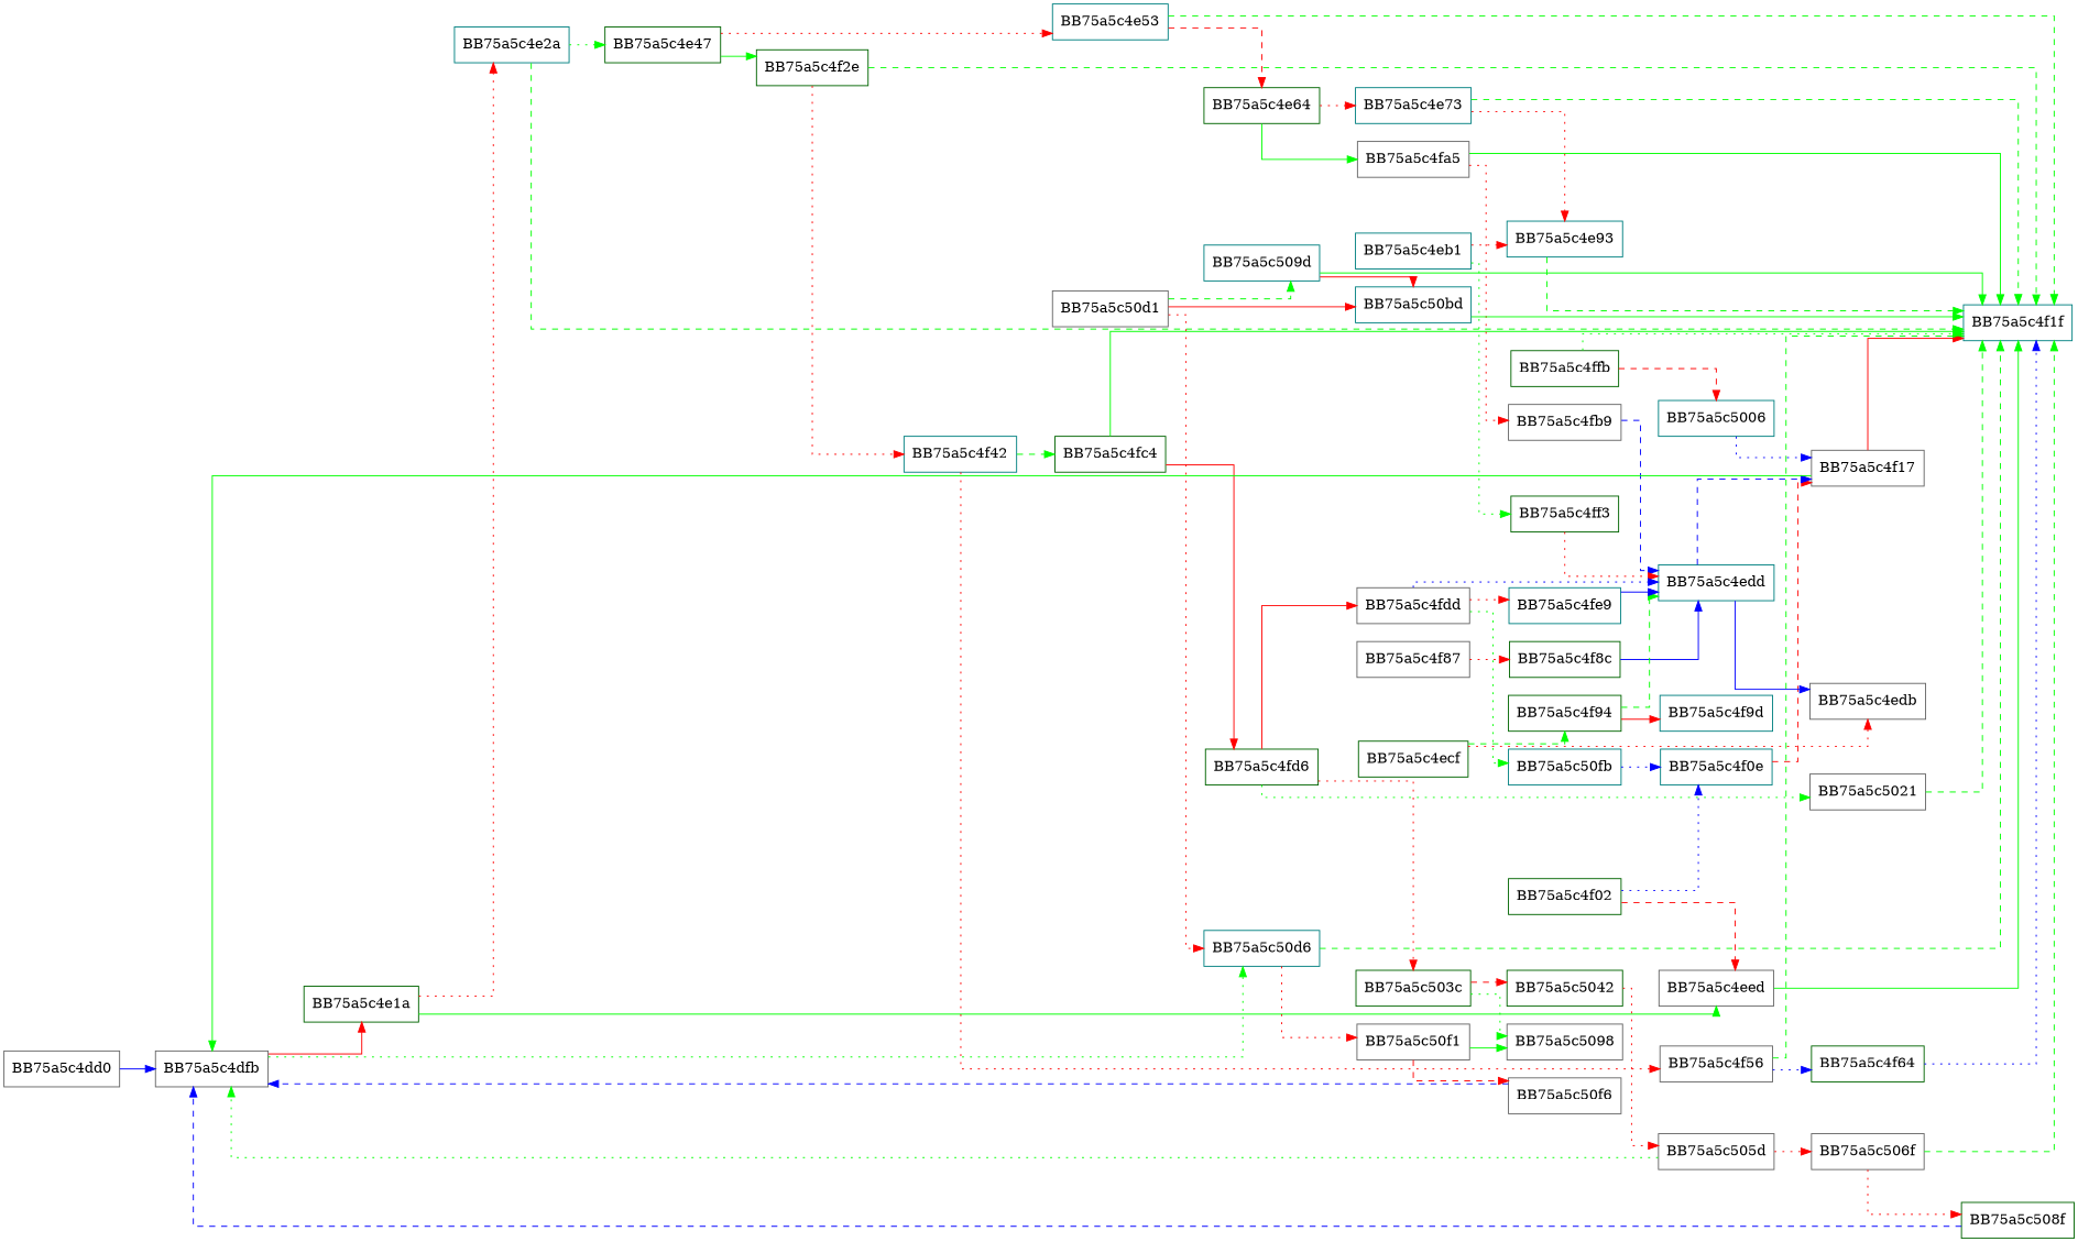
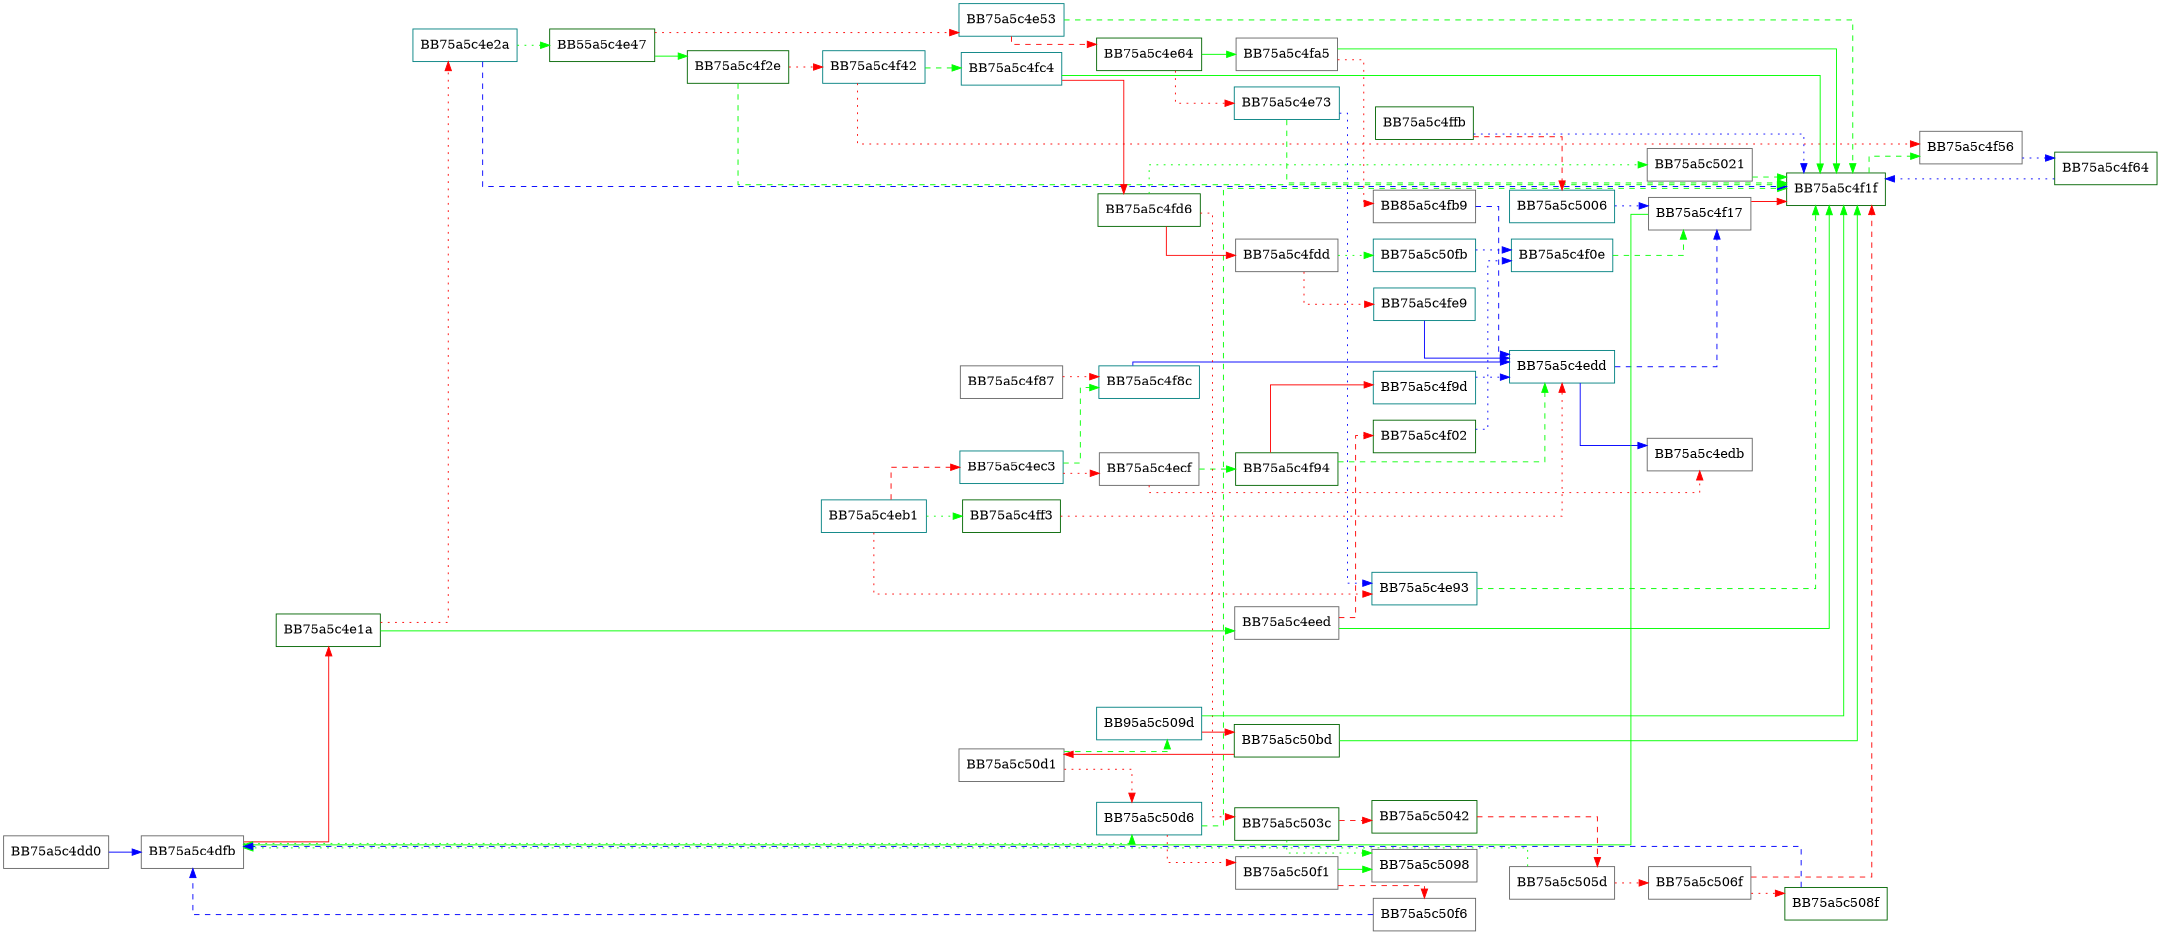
  digraph {
    rankdir=LR
    splines=ortho
    node [color=gray40 shape=box]
    edge [color=red style=dotted]
    BB75a5c4dd0
    BB75a5c4dfb
    BB75a5c4e1a [color=darkgreen]
    BB75a5c50d6 [color=teal]
-   BB75a5c4f1f [color=teal]
+   BB75a5c4f1f [color=darkgreen]
    BB75a5c4eed
    BB75a5c4e2a [color=teal]
    BB75a5c4f02 [color=darkgreen]
-   BB75a5c4e47 [color=darkgreen]
+   BB75a5c4e47 [color=darkgreen label=BB55a5c4e47]
    BB75a5c4f0e [color=teal]
    BB75a5c4f2e [color=darkgreen]
    BB75a5c4e53 [color=teal]
    BB75a5c4f42 [color=teal]
    BB75a5c4e64 [color=darkgreen]
-   BB75a5c4fc4 [color=darkgreen]
+   BB75a5c4fc4 [color=teal]
    BB75a5c4f56
    BB75a5c4fa5
    BB75a5c4e73 [color=teal]
-   BB75a5c4fb9
+   BB75a5c4fb9 [label=BB85a5c4fb9]
    BB75a5c4e93 [color=teal]
    BB75a5c4edd [color=teal]
    BB75a5c4eb1 [color=teal]
    BB75a5c4ff3 [color=darkgreen]
-   BB75a5c4f8c [color=darkgreen]
-   BB75a5c4ecf [color=darkgreen]
+   BB75a5c4ec3 [color=teal]
+   BB75a5c4f8c [color=teal]
+   BB75a5c4ecf
    BB75a5c4edb
    BB75a5c4f17
    BB75a5c4f94 [color=darkgreen]
    BB75a5c4f9d [color=teal]
    BB75a5c4fd6 [color=darkgreen]
    BB75a5c4f64 [color=darkgreen]
    BB75a5c5021
    BB75a5c4fdd
    BB75a5c503c [color=darkgreen]
    BB75a5c4ffb [color=darkgreen]
    BB75a5c5006 [color=teal]
    BB75a5c4f87
    BB75a5c50fb [color=teal]
    BB75a5c4fe9 [color=teal]
    BB75a5c5098
    BB75a5c5042 [color=darkgreen]
    BB75a5c505d
-   BB75a5c509d [color=teal]
-   BB75a5c50bd [color=teal]
+   BB75a5c509d [color=teal label=BB95a5c509d]
+   BB75a5c50bd [color=darkgreen]
    BB75a5c506f
    BB75a5c508f [color=darkgreen]
    BB75a5c50d1
    BB75a5c50f1
    BB75a5c50f6
    BB75a5c4dd0 -> BB75a5c4dfb [color=blue style=solid]
    BB75a5c4dfb -> BB75a5c4e1a [style=solid]
    BB75a5c4dfb -> BB75a5c50d6 [color=green]
    BB75a5c4e1a -> BB75a5c4eed [color=green style=solid]
    BB75a5c4e1a -> BB75a5c4e2a
    BB75a5c50d6 -> BB75a5c4f1f [color=green style=dashed]
    BB75a5c50d6 -> BB75a5c50f1
    BB75a5c4eed -> BB75a5c4f1f [color=green style=solid]
-   BB75a5c4f02 -> BB75a5c4eed [style=dashed]
-   BB75a5c4e2a -> BB75a5c4f1f [color=green style=dashed]
+   BB75a5c4eed -> BB75a5c4f02 [style=dashed]
+   BB75a5c4e2a -> BB75a5c4f1f [color=blue style=dashed]
    BB75a5c4e2a -> BB75a5c4e47 [color=green]
    BB75a5c4f02 -> BB75a5c4f0e [color=blue]
    BB75a5c4e47 -> BB75a5c4f2e [color=green style=solid]
    BB75a5c4e47 -> BB75a5c4e53
-   BB75a5c4f0e -> BB75a5c4f17 [style=dashed]
+   BB75a5c4f0e -> BB75a5c4f17 [color=green style=dashed]
    BB75a5c4f2e -> BB75a5c4f1f [color=green style=dashed]
    BB75a5c4f2e -> BB75a5c4f42
    BB75a5c4e53 -> BB75a5c4f1f [color=green style=dashed]
    BB75a5c4e53 -> BB75a5c4e64 [style=dashed]
    BB75a5c4f42 -> BB75a5c4fc4 [color=green style=dashed]
    BB75a5c4f42 -> BB75a5c4f56
    BB75a5c4e64 -> BB75a5c4fa5 [color=green style=solid]
    BB75a5c4e64 -> BB75a5c4e73
    BB75a5c4fc4 -> BB75a5c4f1f [color=green style=solid]
    BB75a5c4fc4 -> BB75a5c4fd6 [style=solid]
-   BB75a5c4f56 -> BB75a5c4f1f [color=green style=dashed]
+   BB75a5c4f1f -> BB75a5c4f56 [color=green style=dashed]
    BB75a5c4f56 -> BB75a5c4f64 [color=blue]
    BB75a5c4fa5 -> BB75a5c4f1f [color=green style=solid]
    BB75a5c4fa5 -> BB75a5c4fb9
    BB75a5c4e73 -> BB75a5c4f1f [color=green style=dashed]
-   BB75a5c4e73 -> BB75a5c4e93
+   BB75a5c4e73 -> BB75a5c4e93 [color=blue]
    BB75a5c4fb9 -> BB75a5c4edd [color=blue style=dashed]
    BB75a5c4e93 -> BB75a5c4f1f [color=green style=dashed]
    BB75a5c4edd -> BB75a5c4edb [color=blue style=solid]
    BB75a5c4edd -> BB75a5c4f17 [color=blue style=dashed]
    BB75a5c4eb1 -> BB75a5c4e93
    BB75a5c4eb1 -> BB75a5c4ff3 [color=green]
+   BB75a5c4eb1 -> BB75a5c4ec3 [style=dashed]
    BB75a5c4ff3 -> BB75a5c4edd
+   BB75a5c4ec3 -> BB75a5c4f8c [color=green style=dashed]
+   BB75a5c4ec3 -> BB75a5c4ecf
    BB75a5c4f8c -> BB75a5c4edd [color=blue style=solid]
    BB75a5c4ecf -> BB75a5c4edb
    BB75a5c4ecf -> BB75a5c4f94 [color=green style=dashed]
    BB75a5c4f17 -> BB75a5c4dfb [color=green style=solid]
    BB75a5c4f17 -> BB75a5c4f1f [style=solid]
    BB75a5c4f94 -> BB75a5c4edd [color=green style=dashed]
    BB75a5c4f94 -> BB75a5c4f9d [style=solid]
-   BB75a5c4fdd -> BB75a5c4edd [color=blue]
+   BB75a5c4f9d -> BB75a5c4edd [color=blue]
    BB75a5c4fd6 -> BB75a5c5021 [color=green]
    BB75a5c4fd6 -> BB75a5c4fdd [style=solid]
    BB75a5c4fd6 -> BB75a5c503c
    BB75a5c4f64 -> BB75a5c4f1f [color=blue]
    BB75a5c5021 -> BB75a5c4f1f [color=green style=dashed]
    BB75a5c4fdd -> BB75a5c50fb [color=green]
    BB75a5c4fdd -> BB75a5c4fe9
    BB75a5c503c -> BB75a5c5098 [color=green]
    BB75a5c503c -> BB75a5c5042 [style=dashed]
-   BB75a5c4ffb -> BB75a5c4f1f [color=green]
+   BB75a5c4ffb -> BB75a5c4f1f [color=blue]
    BB75a5c4ffb -> BB75a5c5006 [style=dashed]
    BB75a5c5006 -> BB75a5c4f17 [color=blue]
    BB75a5c4f87 -> BB75a5c4f8c
    BB75a5c50fb -> BB75a5c4f0e [color=blue]
    BB75a5c4fe9 -> BB75a5c4edd [color=blue style=solid]
-   BB75a5c5042 -> BB75a5c505d
+   BB75a5c5042 -> BB75a5c505d [style=dashed]
    BB75a5c505d -> BB75a5c4dfb [color=green]
    BB75a5c505d -> BB75a5c506f
    BB75a5c509d -> BB75a5c4f1f [color=green style=solid]
    BB75a5c509d -> BB75a5c50bd [style=solid]
    BB75a5c50bd -> BB75a5c4f1f [color=green style=solid]
-   BB75a5c50d1 -> BB75a5c50bd [style=solid]
-   BB75a5c506f -> BB75a5c4f1f [color=green style=dashed]
+   BB75a5c50bd -> BB75a5c50d1 [style=solid]
+   BB75a5c506f -> BB75a5c4f1f [style=dashed]
    BB75a5c506f -> BB75a5c508f
    BB75a5c508f -> BB75a5c4dfb [color=blue style=dashed]
    BB75a5c50d1 -> BB75a5c50d6
    BB75a5c50d1 -> BB75a5c509d [color=green style=dashed]
    BB75a5c50f1 -> BB75a5c5098 [color=green style=solid]
    BB75a5c50f1 -> BB75a5c50f6 [style=dashed]
    BB75a5c50f6 -> BB75a5c4dfb [color=blue style=dashed]
  }
